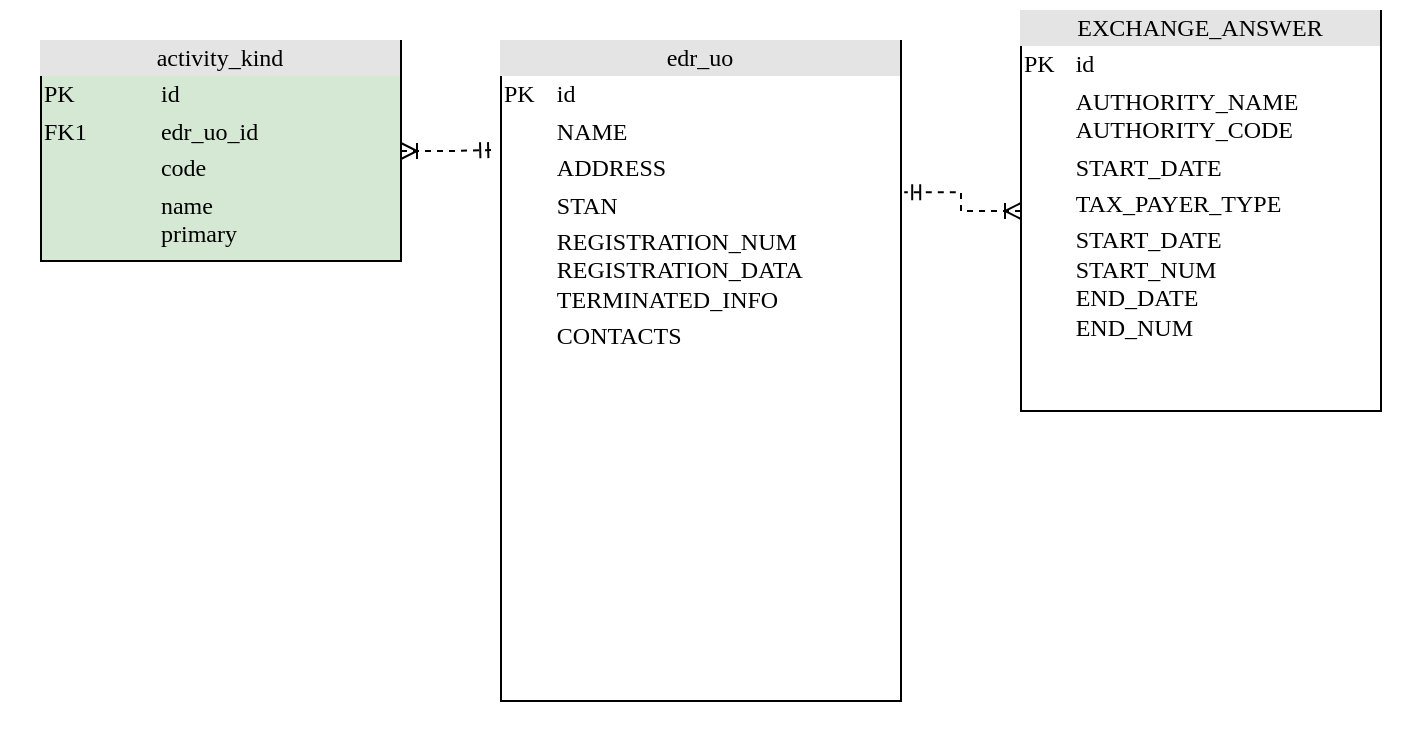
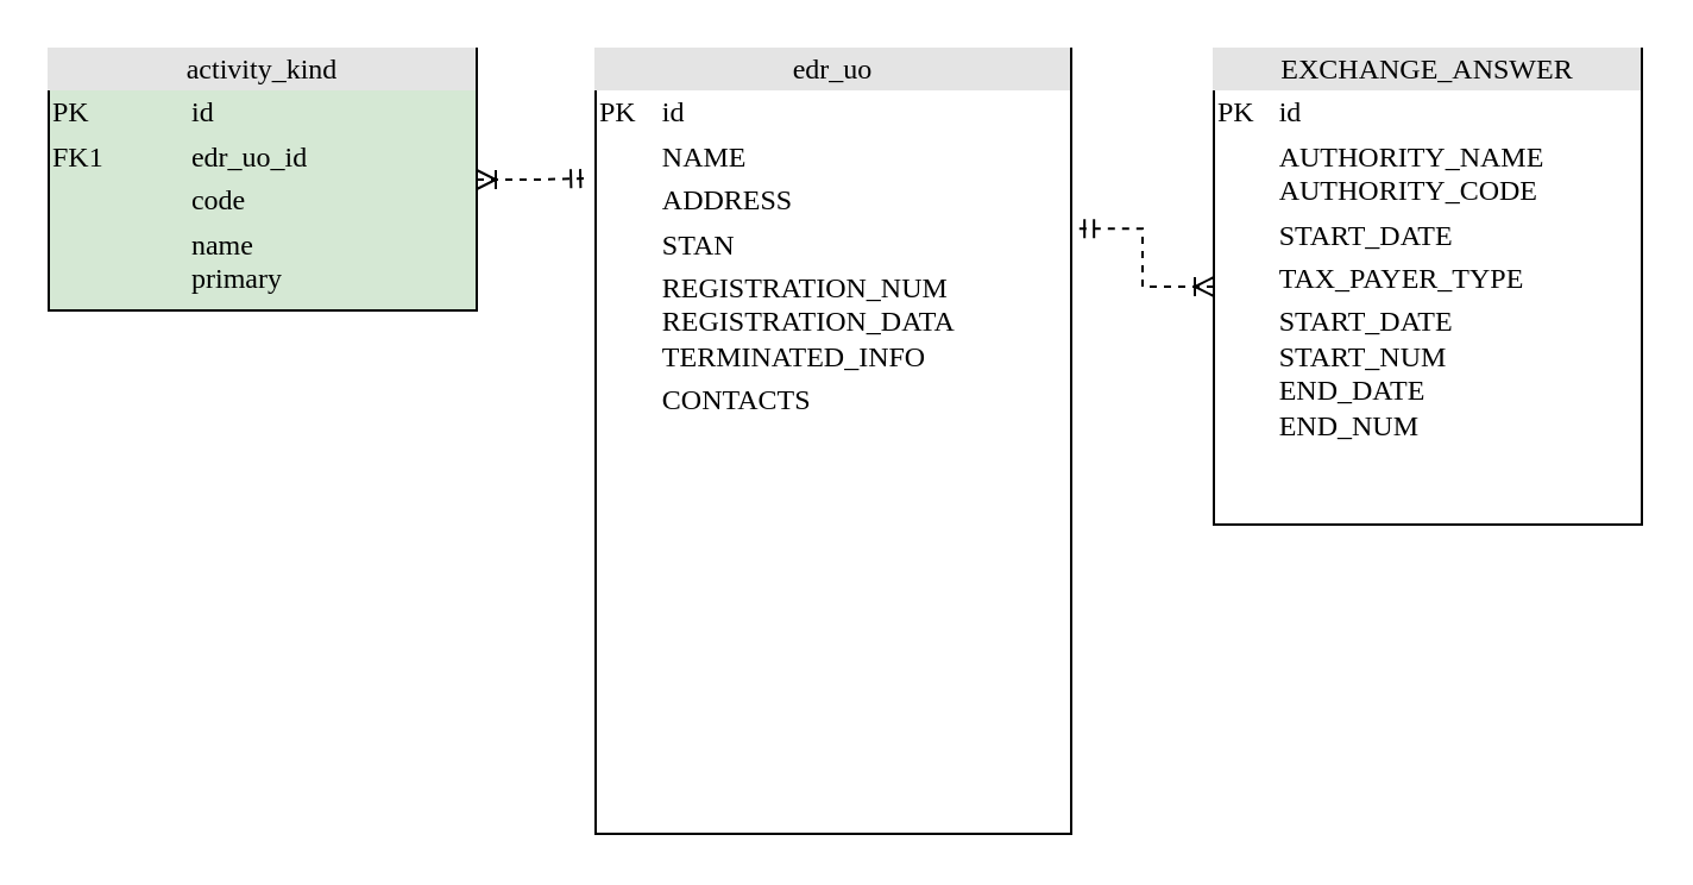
  <mxCell id="0" />
  <mxCell id="1" parent="0" />
  <mxCell id="2" style="edgeStyle=orthogonalEdgeStyle;rounded=0;orthogonalLoop=1;jettySize=auto;html=1;entryX=-0.012;entryY=0.165;entryDx=0;entryDy=0;entryPerimeter=0;endArrow=ERmandOne;endFill=0;startArrow=ERoneToMany;startFill=0;dashed=1;" edge="1" parent="1" source="3" target="4"><mxGeometry relative="1" as="geometry" /></mxCell>
  <mxCell id="3" value="&lt;div style=&quot;text-align: center ; box-sizing: border-box ; width: 100% ; background: rgb(228 , 228 , 228) ; padding: 2px&quot;&gt;activity_kind&lt;/div&gt;&lt;table style=&quot;width: 100% ; font-size: 1em&quot; cellpadding=&quot;2&quot; cellspacing=&quot;0&quot;&gt;&lt;tbody&gt;&lt;tr&gt;&lt;td&gt;PK&lt;/td&gt;&lt;td&gt;id&lt;/td&gt;&lt;/tr&gt;&lt;tr&gt;&lt;td&gt;FK1&lt;/td&gt;&lt;td&gt;edr_uo_id&lt;br&gt;&lt;/td&gt;&lt;/tr&gt;&lt;tr&gt;&lt;td&gt;&lt;/td&gt;&lt;td&gt;code&lt;/td&gt;&lt;/tr&gt;&lt;tr&gt;&lt;td&gt;&lt;br&gt;&lt;/td&gt;&lt;td&gt;name&lt;br&gt;primary&lt;/td&gt;&lt;/tr&gt;&lt;tr&gt;&lt;td&gt;&lt;br&gt;&lt;/td&gt;&lt;td&gt;&lt;br&gt;&lt;/td&gt;&lt;/tr&gt;&lt;/tbody&gt;&lt;/table&gt;" style="verticalAlign=top;align=left;overflow=fill;html=1;rounded=0;shadow=0;comic=0;labelBackgroundColor=none;strokeWidth=1;fontFamily=Verdana;fontSize=12;fillColor=#d5e8d4;" vertex="1" parent="1"><mxGeometry x="20" y="20" width="180" height="110" as="geometry" /></mxCell>
  <mxCell id="4" value="&lt;div style=&quot;text-align: center ; box-sizing: border-box ; width: 100% ; background: rgb(228 , 228 , 228) ; padding: 2px&quot;&gt;edr_uo&lt;br&gt;&lt;/div&gt;&lt;table style=&quot;width: 100% ; font-size: 1em&quot; cellpadding=&quot;2&quot; cellspacing=&quot;0&quot;&gt;&lt;tbody&gt;&lt;tr&gt;&lt;td&gt;PK&lt;/td&gt;&lt;td&gt;id&lt;/td&gt;&lt;/tr&gt;&lt;tr&gt;&lt;td&gt;&lt;br&gt;&lt;/td&gt;&lt;td&gt;NAME&lt;/td&gt;&lt;/tr&gt;&lt;tr&gt;&lt;td&gt;&lt;/td&gt;&lt;td&gt;ADDRESS&lt;/td&gt;&lt;/tr&gt;&lt;tr&gt;&lt;td&gt;&lt;br&gt;&lt;/td&gt;&lt;td&gt;STAN&lt;br&gt;&lt;/td&gt;&lt;/tr&gt;&lt;tr&gt;&lt;td&gt;&lt;br&gt;&lt;/td&gt;&lt;td&gt;REGISTRATION_NUM&lt;br&gt;REGISTRATION_DATA&lt;br&gt;TERMINATED_INFO&lt;br&gt;&lt;/td&gt;&lt;/tr&gt;&lt;tr&gt;&lt;td&gt;&lt;/td&gt;&lt;td&gt;CONTACTS&lt;br&gt;&lt;/td&gt;&lt;/tr&gt;&lt;/tbody&gt;&lt;/table&gt;" style="verticalAlign=top;align=left;overflow=fill;html=1;rounded=0;shadow=0;comic=0;labelBackgroundColor=none;strokeWidth=1;fontFamily=Verdana;fontSize=12" vertex="1" parent="1"><mxGeometry x="250" y="20" width="200" height="330" as="geometry" /></mxCell>
  <mxCell id="5" style="edgeStyle=orthogonalEdgeStyle;rounded=0;orthogonalLoop=1;jettySize=auto;html=1;entryX=1.008;entryY=0.229;entryDx=0;entryDy=0;entryPerimeter=0;dashed=1;startArrow=ERoneToMany;startFill=0;endArrow=ERmandOne;endFill=0;" edge="1" parent="1" source="6" target="4"><mxGeometry relative="1" as="geometry" /></mxCell>
- <mxCell id="6" value="&lt;div style=&quot;text-align: center ; box-sizing: border-box ; width: 100% ; background: rgb(228 , 228 , 228) ; padding: 2px&quot;&gt;EXCHANGE_ANSWER&lt;/div&gt;&lt;table style=&quot;width: 100% ; font-size: 1em&quot; cellpadding=&quot;2&quot; cellspacing=&quot;0&quot;&gt;&lt;tbody&gt;&lt;tr&gt;&lt;td&gt;PK&lt;/td&gt;&lt;td&gt;id&lt;/td&gt;&lt;/tr&gt;&lt;tr&gt;&lt;td&gt;&lt;br&gt;&lt;/td&gt;&lt;td&gt;AUTHORITY_NAME&lt;br&gt;AUTHORITY_CODE&lt;br&gt;&lt;/td&gt;&lt;/tr&gt;&lt;tr&gt;&lt;td&gt;&lt;/td&gt;&lt;td&gt;START_DATE&lt;br&gt;&lt;/td&gt;&lt;/tr&gt;&lt;tr&gt;&lt;td&gt;&lt;br&gt;&lt;/td&gt;&lt;td&gt;TAX_PAYER_TYPE&lt;br&gt;&lt;/td&gt;&lt;/tr&gt;&lt;tr&gt;&lt;td&gt;&lt;br&gt;&lt;/td&gt;&lt;td&gt;START_DATE&lt;br&gt;START_NUM&lt;br&gt;END_DATE&lt;br&gt;END_NUM&lt;br&gt;&lt;/td&gt;&lt;/tr&gt;&lt;/tbody&gt;&lt;/table&gt;" style="verticalAlign=top;align=left;overflow=fill;html=1;rounded=0;shadow=0;comic=0;labelBackgroundColor=none;strokeWidth=1;fontFamily=Verdana;fontSize=12" vertex="1" parent="1"><mxGeometry x="510" y="5" width="180" height="200" as="geometry" /></mxCell>
+ <mxCell id="6" value="&lt;div style=&quot;text-align: center ; box-sizing: border-box ; width: 100% ; background: rgb(228 , 228 , 228) ; padding: 2px&quot;&gt;EXCHANGE_ANSWER&lt;/div&gt;&lt;table style=&quot;width: 100% ; font-size: 1em&quot; cellpadding=&quot;2&quot; cellspacing=&quot;0&quot;&gt;&lt;tbody&gt;&lt;tr&gt;&lt;td&gt;PK&lt;/td&gt;&lt;td&gt;id&lt;/td&gt;&lt;/tr&gt;&lt;tr&gt;&lt;td&gt;&lt;br&gt;&lt;/td&gt;&lt;td&gt;AUTHORITY_NAME&lt;br&gt;AUTHORITY_CODE&lt;br&gt;&lt;/td&gt;&lt;/tr&gt;&lt;tr&gt;&lt;td&gt;&lt;/td&gt;&lt;td&gt;START_DATE&lt;br&gt;&lt;/td&gt;&lt;/tr&gt;&lt;tr&gt;&lt;td&gt;&lt;br&gt;&lt;/td&gt;&lt;td&gt;TAX_PAYER_TYPE&lt;br&gt;&lt;/td&gt;&lt;/tr&gt;&lt;tr&gt;&lt;td&gt;&lt;br&gt;&lt;/td&gt;&lt;td&gt;START_DATE&lt;br&gt;START_NUM&lt;br&gt;END_DATE&lt;br&gt;END_NUM&lt;br&gt;&lt;/td&gt;&lt;/tr&gt;&lt;/tbody&gt;&lt;/table&gt;" style="verticalAlign=top;align=left;overflow=fill;html=1;rounded=0;shadow=0;comic=0;labelBackgroundColor=none;strokeWidth=1;fontFamily=Verdana;fontSize=12" vertex="1" parent="1"><mxGeometry x="510" y="20" width="180" height="200" as="geometry" /></mxCell>
